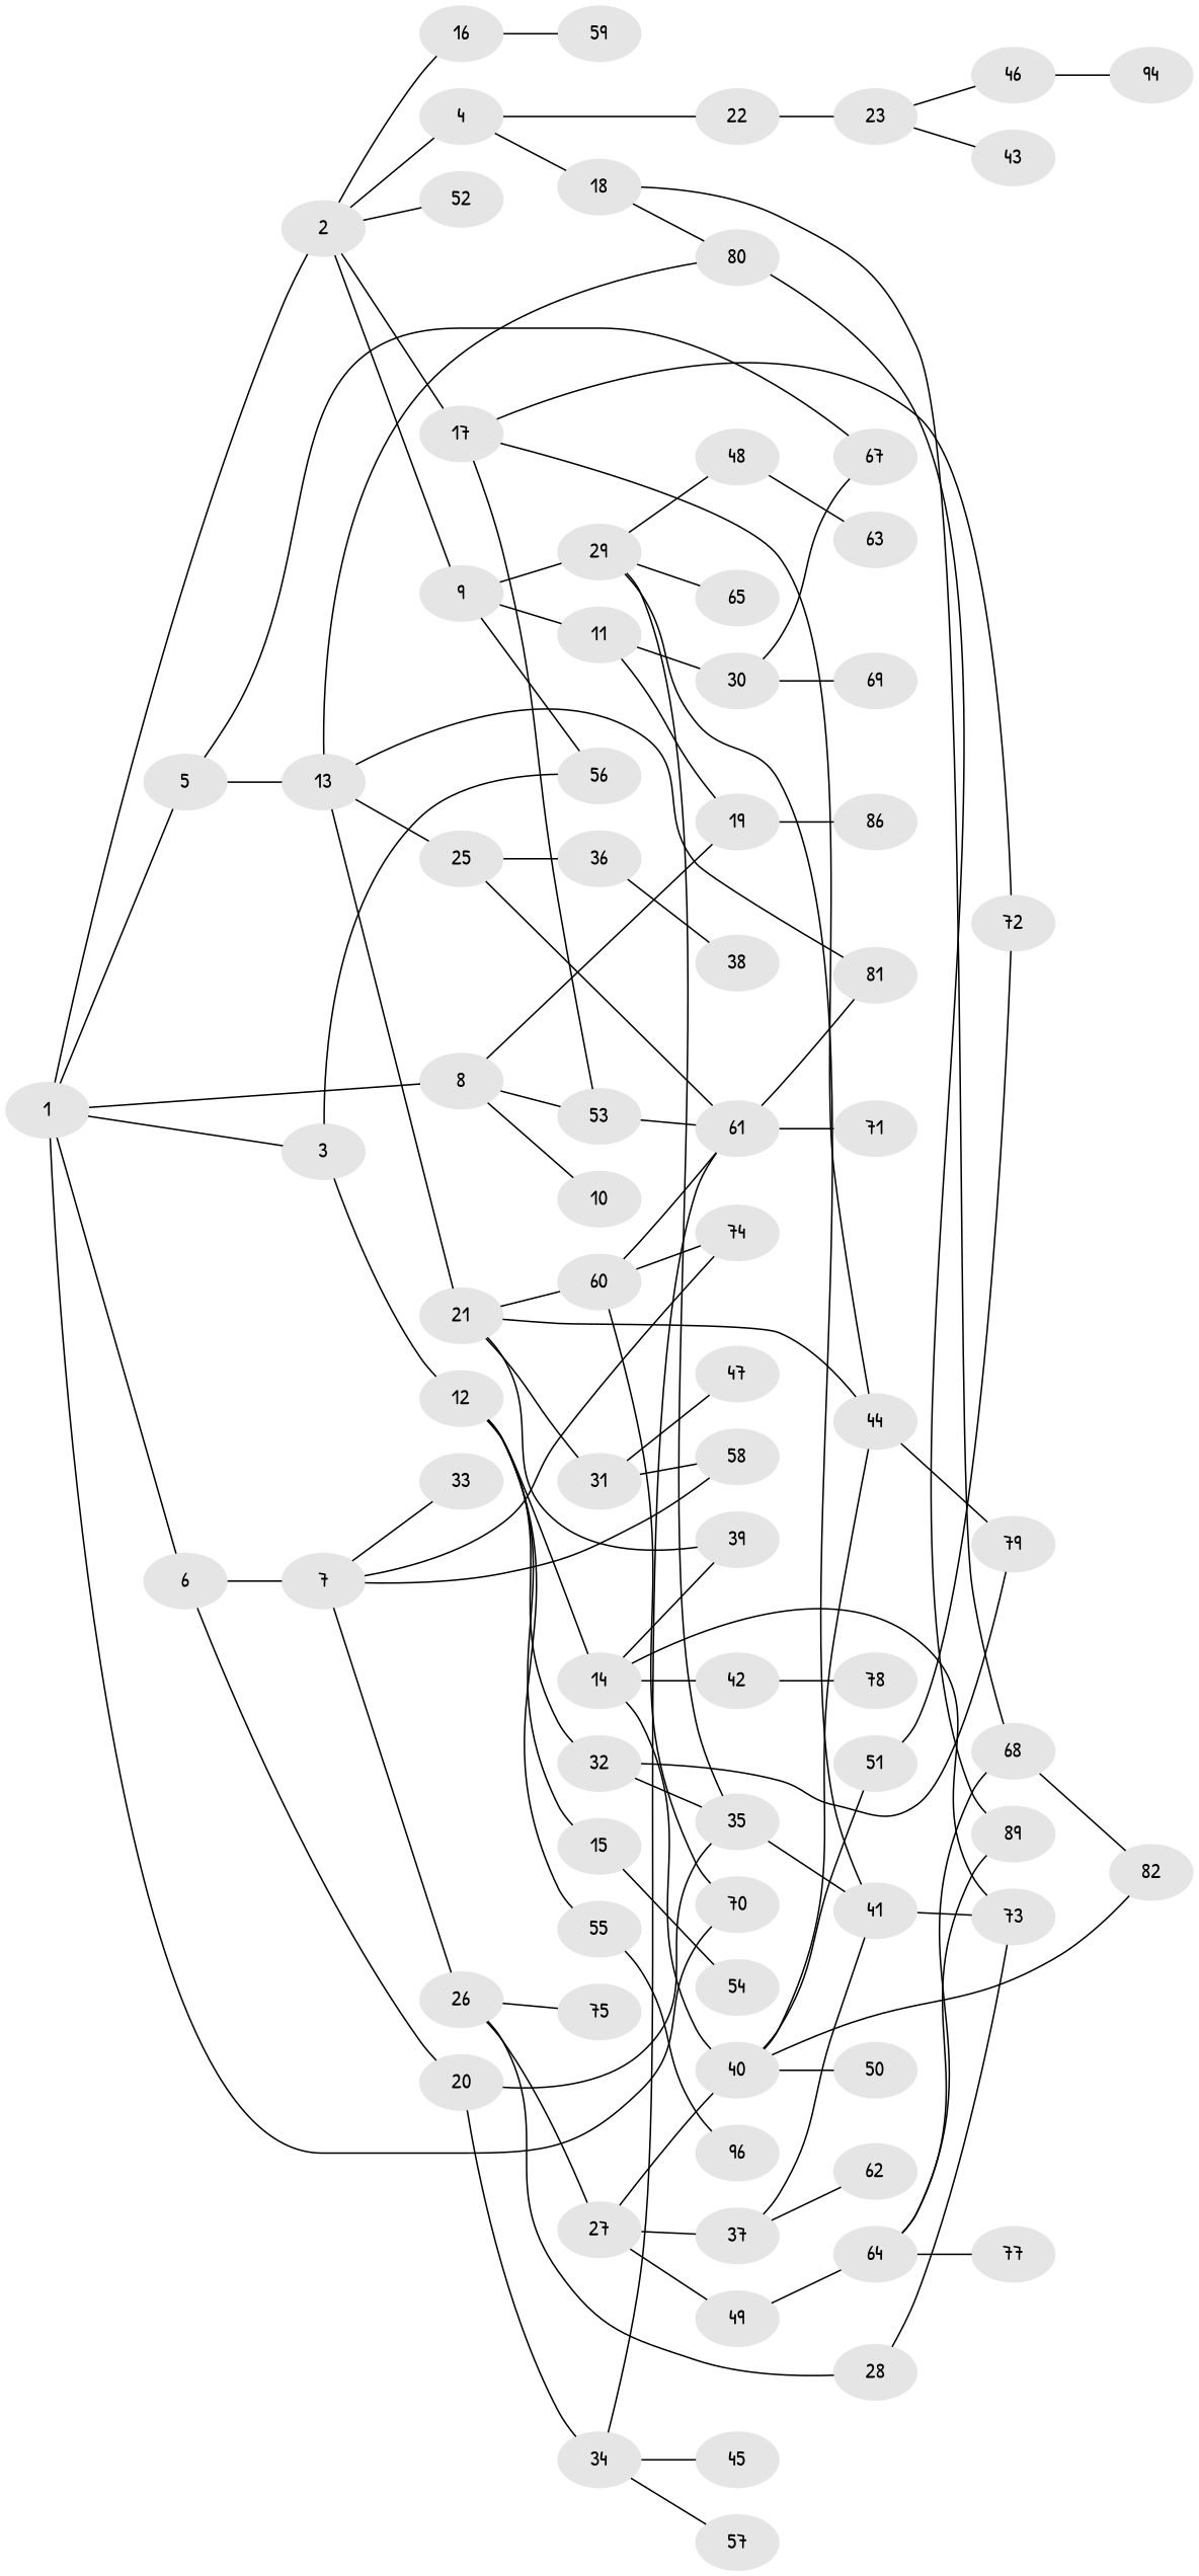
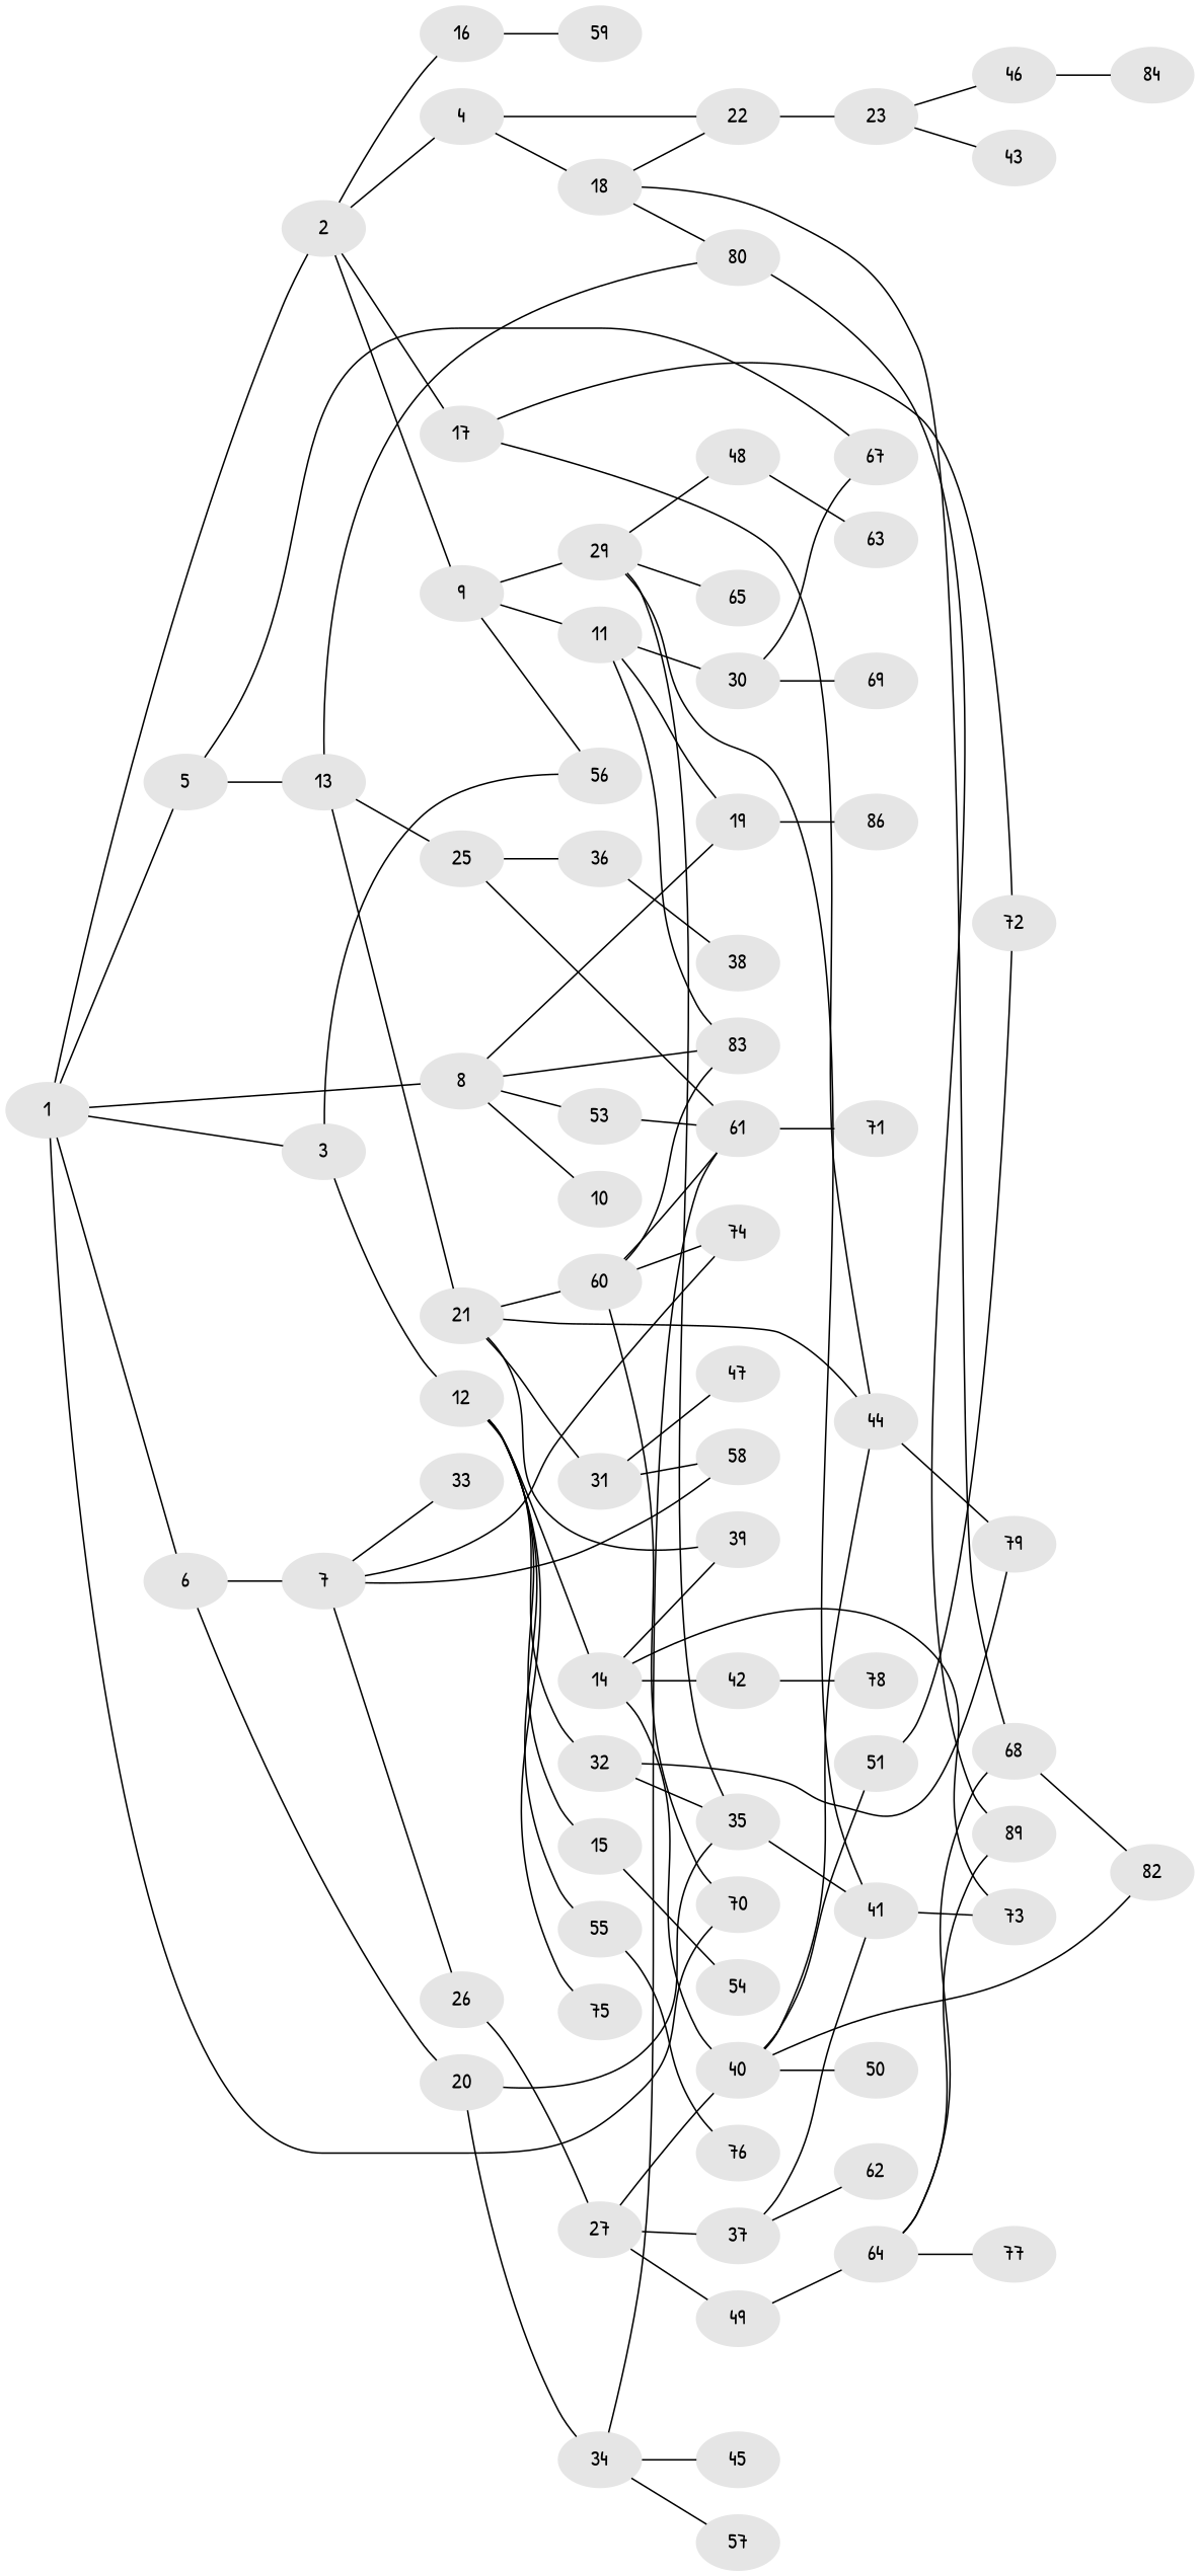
  graph {
    fontname="Patrick Hand"
    rankdir=LR
    node [color=gray90 fontname="Patrick Hand" style=filled]
    edge [fontname="Patrick Hand"]
    1
    2
    3
    5
    6
    8
    70
    4
    9
    16
    17
-   52
    12
    56
    13
    67
    7
    20
    10
    19
    53
+   83
    18
    22
    11
    29
    59
    44
    72
    14
    15
    32
    55
    80
    68
    23
    21
    25
-   81
    26
    33
    58
    74
    34
    35
    27
-   28
    75
    n49 [label=86]
    61
    30
    41
    48
    65
    69
    39
    40
    42
    73
    54
    79
-   76 [label=96]
+   76
    31
    60
    36
    n66 [label=89]
    50
    51
    82
    78
    45
    57
    47
    43
    46
-   84 [label=94]
+   84
    38
    71
    37
    49
    62
    64
    63
    77
    1 -- 2
    1 -- 3
    1 -- 5
    1 -- 6
    1 -- 8
    1 -- 70
    2 -- 4
    2 -- 9
    2 -- 16
    2 -- 17
-   2 -- 52
    3 -- 12
    3 -- 56
    5 -- 13
    5 -- 67
    6 -- 7
    6 -- 20
    8 -- 10
    8 -- 19
    8 -- 53
+   8 -- 83
    4 -- 18
    4 -- 22
    9 -- 56
    9 -- 11
    9 -- 29
    16 -- 59
-   17 -- 53
    17 -- 44
    17 -- 72
    12 -- 14
    12 -- 15
    12 -- 32
    12 -- 55
    13 -- 80
    13 -- 21
    13 -- 25
-   13 -- 81
    7 -- 26
    7 -- 33
    7 -- 58
    7 -- 74
    20 -- 34
    20 -- 35
    19 -- n49
    53 -- 61
+   18 -- 22
    18 -- 80
    18 -- 68
    22 -- 23
    11 -- 19
+   11 -- 83
    11 -- 30
    29 -- 35
    29 -- 41
    29 -- 48
    29 -- 65
    44 -- 79
    14 -- 39
    14 -- 40
    14 -- 42
    14 -- 73
    15 -- 54
    32 -- 35
    32 -- 79
    55 -- 76
    80 -- n66
    68 -- 82
    23 -- 43
    23 -- 46
    21 -- 44
    21 -- 39
    21 -- 31
    21 -- 60
    25 -- 61
    25 -- 36
    26 -- 27
-   26 -- 28
-   26 -- 75
+   12 -- 75
    34 -- 61
    34 -- 45
    34 -- 57
    35 -- 41
    27 -- 40
    27 -- 37
    27 -- 49
-   28 -- 73
-   61 -- 81
    61 -- 71
    30 -- 67
    30 -- 69
    41 -- 73
    48 -- 63
    40 -- 44
    40 -- 50
    40 -- 51
    40 -- 82
    42 -- 78
    31 -- 58
    31 -- 47
    60 -- 70
+   60 -- 83
    60 -- 74
    60 -- 61
    36 -- 38
    51 -- 72
    46 -- 84
    37 -- 41
    37 -- 62
    49 -- 64
    64 -- 68
    64 -- n66
    64 -- 77
  }
